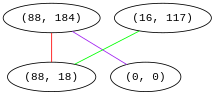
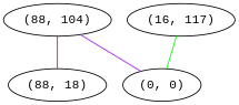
  graph {
    fontname="Liberation Mono"
    node [fontname="Liberation Mono"]
    edge [fontname="Liberation Mono"]
-   "(88, 104)" [label="(88, 184)"]
+   "(88, 104)"
    "(88, 18)"
    "(0, 0)"
    "(16, 117)"
    "(88, 104)" -- "(88, 18)" [color=red weight=1]
    "(88, 104)" -- "(0, 0)" [color=purple weight=4]
-   "(16, 117)" -- "(88, 18)" [color=green weight=2]
+   "(16, 117)" -- "(0, 0)" [color=green weight=2]
  }
